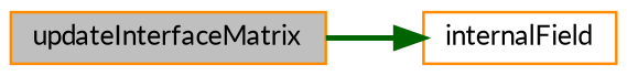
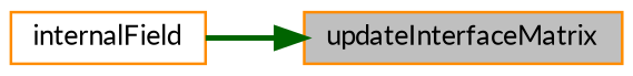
  digraph {
    rankdir=LR
    fontname=Lato
    node [color=darkorange fontname=Lato fontsize=10 shape=record]
    n1 [fillcolor=grey75 fontcolor=black height=0.2 label=updateInterfaceMatrix style=filled width=0.4]
    n2 [height=0.2 label=internalField width=0.4]
-   n1 -> n2 [color=darkgreen fontname=Lato fontsize=10 labelfontname=FreeSans labelfontsize=10 style=bold]
+   n2 -> n1 [color=darkgreen fontname=Lato fontsize=10 labelfontname=FreeSans labelfontsize=10 style=bold]
  }
